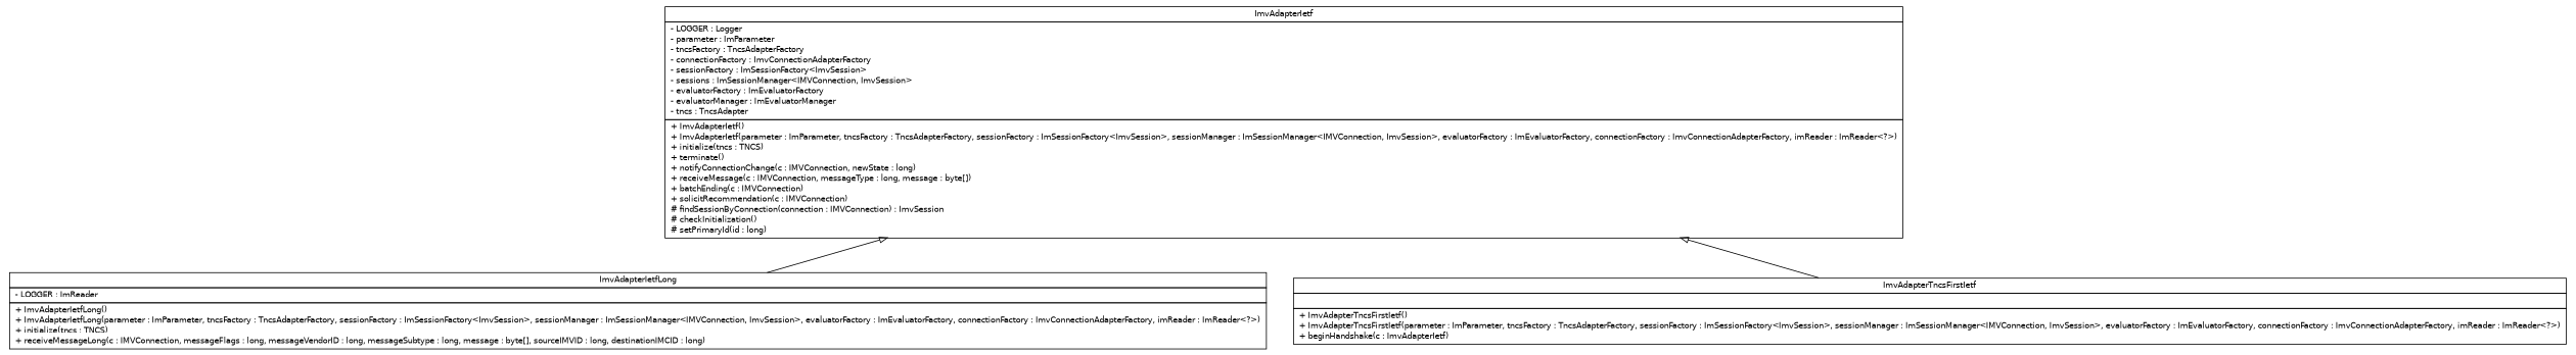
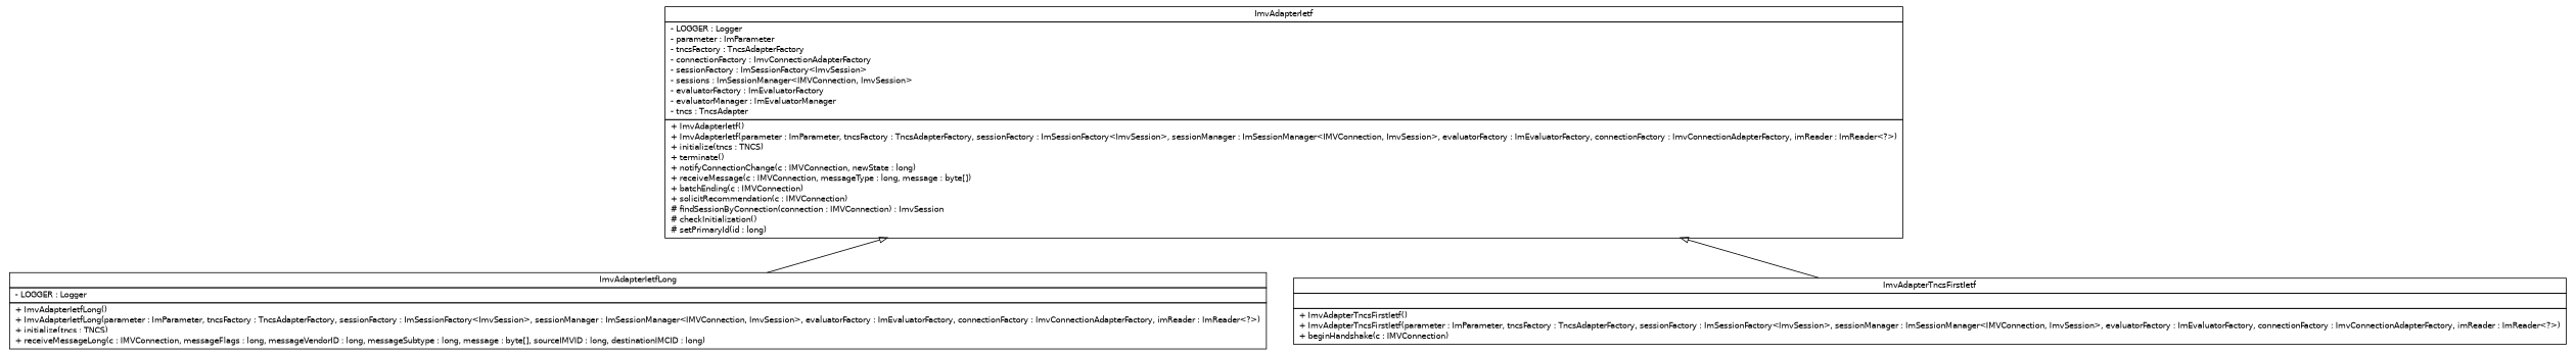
  digraph {
    nodesep=0.25
    ranksep=0.5
    node [fontcolor=black fontname=Helvetica fontsize=10.0 shape=plaintext]
    edge [arrowtail=empty dir=back fontname=Helvetica fontsize=10 headport=p labelfontname=Helvetica labelfontsize=10 tailport=p]
-   n1 [label=<<table title="de.hsbremen.tc.tnc.im.adapter.imv.ImvAdapterIetfLong" border="0" cellborder="1" cellspacing="0" cellpadding="2" port="p" href="./ImvAdapterIetfLong.html"> 		<tr><td><table border="0" cellspacing="0" cellpadding="1"> <tr><td align="center" balign="center"> ImvAdapterIetfLong </td></tr> 		</table></td></tr> 		<tr><td><table border="0" cellspacing="0" cellpadding="1"> <tr><td align="left" balign="left"> - LOGGER : ImReader </td></tr> 		</table></td></tr> 		<tr><td><table border="0" cellspacing="0" cellpadding="1"> <tr><td align="left" balign="left"> + ImvAdapterIetfLong() </td></tr> <tr><td align="left" balign="left"> + ImvAdapterIetfLong(parameter : ImParameter, tncsFactory : TncsAdapterFactory, sessionFactory : ImSessionFactory&lt;ImvSession&gt;, sessionManager : ImSessionManager&lt;IMVConnection, ImvSession&gt;, evaluatorFactory : ImEvaluatorFactory, connectionFactory : ImvConnectionAdapterFactory, imReader : ImReader&lt;?&gt;) </td></tr> <tr><td align="left" balign="left"> + initialize(tncs : TNCS) </td></tr> <tr><td align="left" balign="left"> + receiveMessageLong(c : IMVConnection, messageFlags : long, messageVendorID : long, messageSubtype : long, message : byte[], sourceIMVID : long, destinationIMCID : long) </td></tr> 		</table></td></tr> 		</table>>]
-   n2 [label=<<table title="de.hsbremen.tc.tnc.im.adapter.imv.ImvAdapterTncsFirstIetf" border="0" cellborder="1" cellspacing="0" cellpadding="2" port="p" href="./ImvAdapterTncsFirstIetf.html"> 		<tr><td><table border="0" cellspacing="0" cellpadding="1"> <tr><td align="center" balign="center"> ImvAdapterTncsFirstIetf </td></tr> 		</table></td></tr> 		<tr><td><table border="0" cellspacing="0" cellpadding="1"> <tr><td align="left" balign="left">  </td></tr> 		</table></td></tr> 		<tr><td><table border="0" cellspacing="0" cellpadding="1"> <tr><td align="left" balign="left"> + ImvAdapterTncsFirstIetf() </td></tr> <tr><td align="left" balign="left"> + ImvAdapterTncsFirstIetf(parameter : ImParameter, tncsFactory : TncsAdapterFactory, sessionFactory : ImSessionFactory&lt;ImvSession&gt;, sessionManager : ImSessionManager&lt;IMVConnection, ImvSession&gt;, evaluatorFactory : ImEvaluatorFactory, connectionFactory : ImvConnectionAdapterFactory, imReader : ImReader&lt;?&gt;) </td></tr> <tr><td align="left" balign="left"> + beginHandshake(c : ImvAdapterIetf) </td></tr> 		</table></td></tr> 		</table>>]
+   n1 [label=<<table title="de.hsbremen.tc.tnc.im.adapter.imv.ImvAdapterIetfLong" border="0" cellborder="1" cellspacing="0" cellpadding="2" port="p" href="./ImvAdapterIetfLong.html"> 		<tr><td><table border="0" cellspacing="0" cellpadding="1"> <tr><td align="center" balign="center"> ImvAdapterIetfLong </td></tr> 		</table></td></tr> 		<tr><td><table border="0" cellspacing="0" cellpadding="1"> <tr><td align="left" balign="left"> - LOGGER : Logger </td></tr> 		</table></td></tr> 		<tr><td><table border="0" cellspacing="0" cellpadding="1"> <tr><td align="left" balign="left"> + ImvAdapterIetfLong() </td></tr> <tr><td align="left" balign="left"> + ImvAdapterIetfLong(parameter : ImParameter, tncsFactory : TncsAdapterFactory, sessionFactory : ImSessionFactory&lt;ImvSession&gt;, sessionManager : ImSessionManager&lt;IMVConnection, ImvSession&gt;, evaluatorFactory : ImEvaluatorFactory, connectionFactory : ImvConnectionAdapterFactory, imReader : ImReader&lt;?&gt;) </td></tr> <tr><td align="left" balign="left"> + initialize(tncs : TNCS) </td></tr> <tr><td align="left" balign="left"> + receiveMessageLong(c : IMVConnection, messageFlags : long, messageVendorID : long, messageSubtype : long, message : byte[], sourceIMVID : long, destinationIMCID : long) </td></tr> 		</table></td></tr> 		</table>>]
+   n2 [label=<<table title="de.hsbremen.tc.tnc.im.adapter.imv.ImvAdapterTncsFirstIetf" border="0" cellborder="1" cellspacing="0" cellpadding="2" port="p" href="./ImvAdapterTncsFirstIetf.html"> 		<tr><td><table border="0" cellspacing="0" cellpadding="1"> <tr><td align="center" balign="center"> ImvAdapterTncsFirstIetf </td></tr> 		</table></td></tr> 		<tr><td><table border="0" cellspacing="0" cellpadding="1"> <tr><td align="left" balign="left">  </td></tr> 		</table></td></tr> 		<tr><td><table border="0" cellspacing="0" cellpadding="1"> <tr><td align="left" balign="left"> + ImvAdapterTncsFirstIetf() </td></tr> <tr><td align="left" balign="left"> + ImvAdapterTncsFirstIetf(parameter : ImParameter, tncsFactory : TncsAdapterFactory, sessionFactory : ImSessionFactory&lt;ImvSession&gt;, sessionManager : ImSessionManager&lt;IMVConnection, ImvSession&gt;, evaluatorFactory : ImEvaluatorFactory, connectionFactory : ImvConnectionAdapterFactory, imReader : ImReader&lt;?&gt;) </td></tr> <tr><td align="left" balign="left"> + beginHandshake(c : IMVConnection) </td></tr> 		</table></td></tr> 		</table>>]
    n3 [label=<<table title="de.hsbremen.tc.tnc.im.adapter.imv.ImvAdapterIetf" border="0" cellborder="1" cellspacing="0" cellpadding="2" port="p" href="./ImvAdapterIetf.html"> 		<tr><td><table border="0" cellspacing="0" cellpadding="1"> <tr><td align="center" balign="center"> ImvAdapterIetf </td></tr> 		</table></td></tr> 		<tr><td><table border="0" cellspacing="0" cellpadding="1"> <tr><td align="left" balign="left"> - LOGGER : Logger </td></tr> <tr><td align="left" balign="left"> - parameter : ImParameter </td></tr> <tr><td align="left" balign="left"> - tncsFactory : TncsAdapterFactory </td></tr> <tr><td align="left" balign="left"> - connectionFactory : ImvConnectionAdapterFactory </td></tr> <tr><td align="left" balign="left"> - sessionFactory : ImSessionFactory&lt;ImvSession&gt; </td></tr> <tr><td align="left" balign="left"> - sessions : ImSessionManager&lt;IMVConnection, ImvSession&gt; </td></tr> <tr><td align="left" balign="left"> - evaluatorFactory : ImEvaluatorFactory </td></tr> <tr><td align="left" balign="left"> - evaluatorManager : ImEvaluatorManager </td></tr> <tr><td align="left" balign="left"> - tncs : TncsAdapter </td></tr> 		</table></td></tr> 		<tr><td><table border="0" cellspacing="0" cellpadding="1"> <tr><td align="left" balign="left"> + ImvAdapterIetf() </td></tr> <tr><td align="left" balign="left"> + ImvAdapterIetf(parameter : ImParameter, tncsFactory : TncsAdapterFactory, sessionFactory : ImSessionFactory&lt;ImvSession&gt;, sessionManager : ImSessionManager&lt;IMVConnection, ImvSession&gt;, evaluatorFactory : ImEvaluatorFactory, connectionFactory : ImvConnectionAdapterFactory, imReader : ImReader&lt;?&gt;) </td></tr> <tr><td align="left" balign="left"> + initialize(tncs : TNCS) </td></tr> <tr><td align="left" balign="left"> + terminate() </td></tr> <tr><td align="left" balign="left"> + notifyConnectionChange(c : IMVConnection, newState : long) </td></tr> <tr><td align="left" balign="left"> + receiveMessage(c : IMVConnection, messageType : long, message : byte[]) </td></tr> <tr><td align="left" balign="left"> + batchEnding(c : IMVConnection) </td></tr> <tr><td align="left" balign="left"> + solicitRecommendation(c : IMVConnection) </td></tr> <tr><td align="left" balign="left"> # findSessionByConnection(connection : IMVConnection) : ImvSession </td></tr> <tr><td align="left" balign="left"> # checkInitialization() </td></tr> <tr><td align="left" balign="left"> # setPrimaryId(id : long) </td></tr> 		</table></td></tr> 		</table>>]
    n3 -> n1
    n3 -> n2
  }
